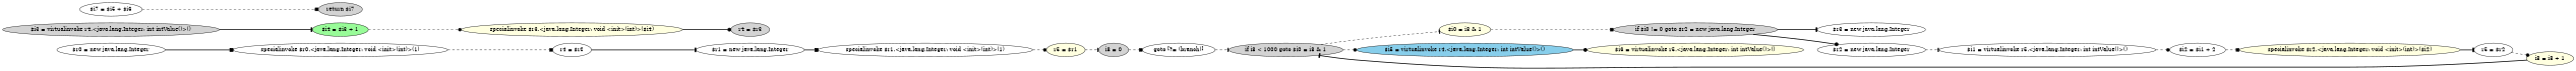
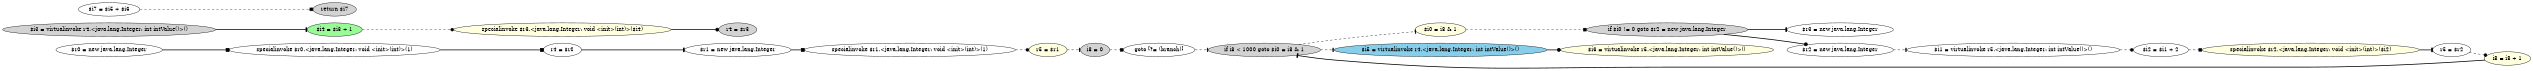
  digraph {
    rankdir=LR
    node [fillcolor=white style=filled]
    edge [arrowhead=tee style=dashed]
    "$r0 = new java.lang.Integer"
    "specialinvoke $r0.<java.lang.Integer: void <init>(int)>(1)"
    "r4 = $r0"
    "$r1 = new java.lang.Integer"
    "specialinvoke $r1.<java.lang.Integer: void <init>(int)>(1)"
    "r5 = $r1" [fillcolor=lightyellow]
    "i8 = 0" [fillcolor=lightgrey]
    "goto [?= (branch)]"
    "if i8 < 1000 goto $i0 = i8 & 1" [fillcolor=lightgrey]
    "$i0 = i8 & 1" [fillcolor=lightyellow]
    "$i5 = virtualinvoke r4.<java.lang.Integer: int intValue()>()" [fillcolor=skyblue]
    "if $i0 != 0 goto $r2 = new java.lang.Integer" [fillcolor=lightgrey]
    "$r3 = new java.lang.Integer"
    "$r2 = new java.lang.Integer"
    "$i1 = virtualinvoke r5.<java.lang.Integer: int intValue()>()"
    "$i3 = virtualinvoke r4.<java.lang.Integer: int intValue()>()" [fillcolor=lightgrey]
    "$i4 = $i3 + 1" [fillcolor=palegreen]
    "specialinvoke $r3.<java.lang.Integer: void <init>(int)>($i4)" [fillcolor=lightyellow]
    "r4 = $r3" [fillcolor=lightgrey]
    "i8 = i8 + 1" [fillcolor=lightyellow]
    "$i2 = $i1 + 2"
    "specialinvoke $r2.<java.lang.Integer: void <init>(int)>($i2)" [fillcolor=lightyellow]
    "r5 = $r2"
    "$i6 = virtualinvoke r5.<java.lang.Integer: int intValue()>()" [fillcolor=lightyellow]
    "return $i7" [fillcolor=lightgrey]
    "$i7 = $i5 + $i6"
    "$r0 = new java.lang.Integer" -> "specialinvoke $r0.<java.lang.Integer: void <init>(int)>(1)" [arrowhead=box style=bold]
-   "specialinvoke $r0.<java.lang.Integer: void <init>(int)>(1)" -> "r4 = $r0" [arrowhead=box]
+   "specialinvoke $r0.<java.lang.Integer: void <init>(int)>(1)" -> "r4 = $r0" [arrowhead=box style=bold]
    "r4 = $r0" -> "$r1 = new java.lang.Integer" [style=bold]
    "$r1 = new java.lang.Integer" -> "specialinvoke $r1.<java.lang.Integer: void <init>(int)>(1)" [arrowhead=box style=bold]
    "specialinvoke $r1.<java.lang.Integer: void <init>(int)>(1)" -> "r5 = $r1" [arrowhead=dot]
    "r5 = $r1" -> "i8 = 0"
    "i8 = 0" -> "goto [?= (branch)]" [arrowhead=box]
    "goto [?= (branch)]" -> "if i8 < 1000 goto $i0 = i8 & 1"
    "if i8 < 1000 goto $i0 = i8 & 1" -> "$i0 = i8 & 1"
-   "if i8 < 1000 goto $i0 = i8 & 1" -> "$i5 = virtualinvoke r4.<java.lang.Integer: int intValue()>()" [arrowhead=dot]
+   "if i8 < 1000 goto $i0 = i8 & 1" -> "$i5 = virtualinvoke r4.<java.lang.Integer: int intValue()>()"
    "$i0 = i8 & 1" -> "if $i0 != 0 goto $r2 = new java.lang.Integer" [arrowhead=box]
    "$i5 = virtualinvoke r4.<java.lang.Integer: int intValue()>()" -> "$i6 = virtualinvoke r5.<java.lang.Integer: int intValue()>()" [arrowhead=dot style=bold]
    "if $i0 != 0 goto $r2 = new java.lang.Integer" -> "$r3 = new java.lang.Integer" [style=bold]
    "if $i0 != 0 goto $r2 = new java.lang.Integer" -> "$r2 = new java.lang.Integer" [arrowhead=dot style=bold]
    "$r2 = new java.lang.Integer" -> "$i1 = virtualinvoke r5.<java.lang.Integer: int intValue()>()"
    "$i1 = virtualinvoke r5.<java.lang.Integer: int intValue()>()" -> "$i2 = $i1 + 2" [arrowhead=dot]
    "$i3 = virtualinvoke r4.<java.lang.Integer: int intValue()>()" -> "$i4 = $i3 + 1" [style=bold]
    "$i4 = $i3 + 1" -> "specialinvoke $r3.<java.lang.Integer: void <init>(int)>($i4)" [arrowhead=dot]
    "specialinvoke $r3.<java.lang.Integer: void <init>(int)>($i4)" -> "r4 = $r3" [arrowhead=dot style=bold]
    "i8 = i8 + 1" -> "if i8 < 1000 goto $i0 = i8 & 1" [style=bold]
    "$i2 = $i1 + 2" -> "specialinvoke $r2.<java.lang.Integer: void <init>(int)>($i2)" [arrowhead=box]
    "specialinvoke $r2.<java.lang.Integer: void <init>(int)>($i2)" -> "r5 = $r2" [style=bold]
    "r5 = $r2" -> "i8 = i8 + 1" [arrowhead=dot]
    "$i7 = $i5 + $i6" -> "return $i7" [arrowhead=box]
  }
